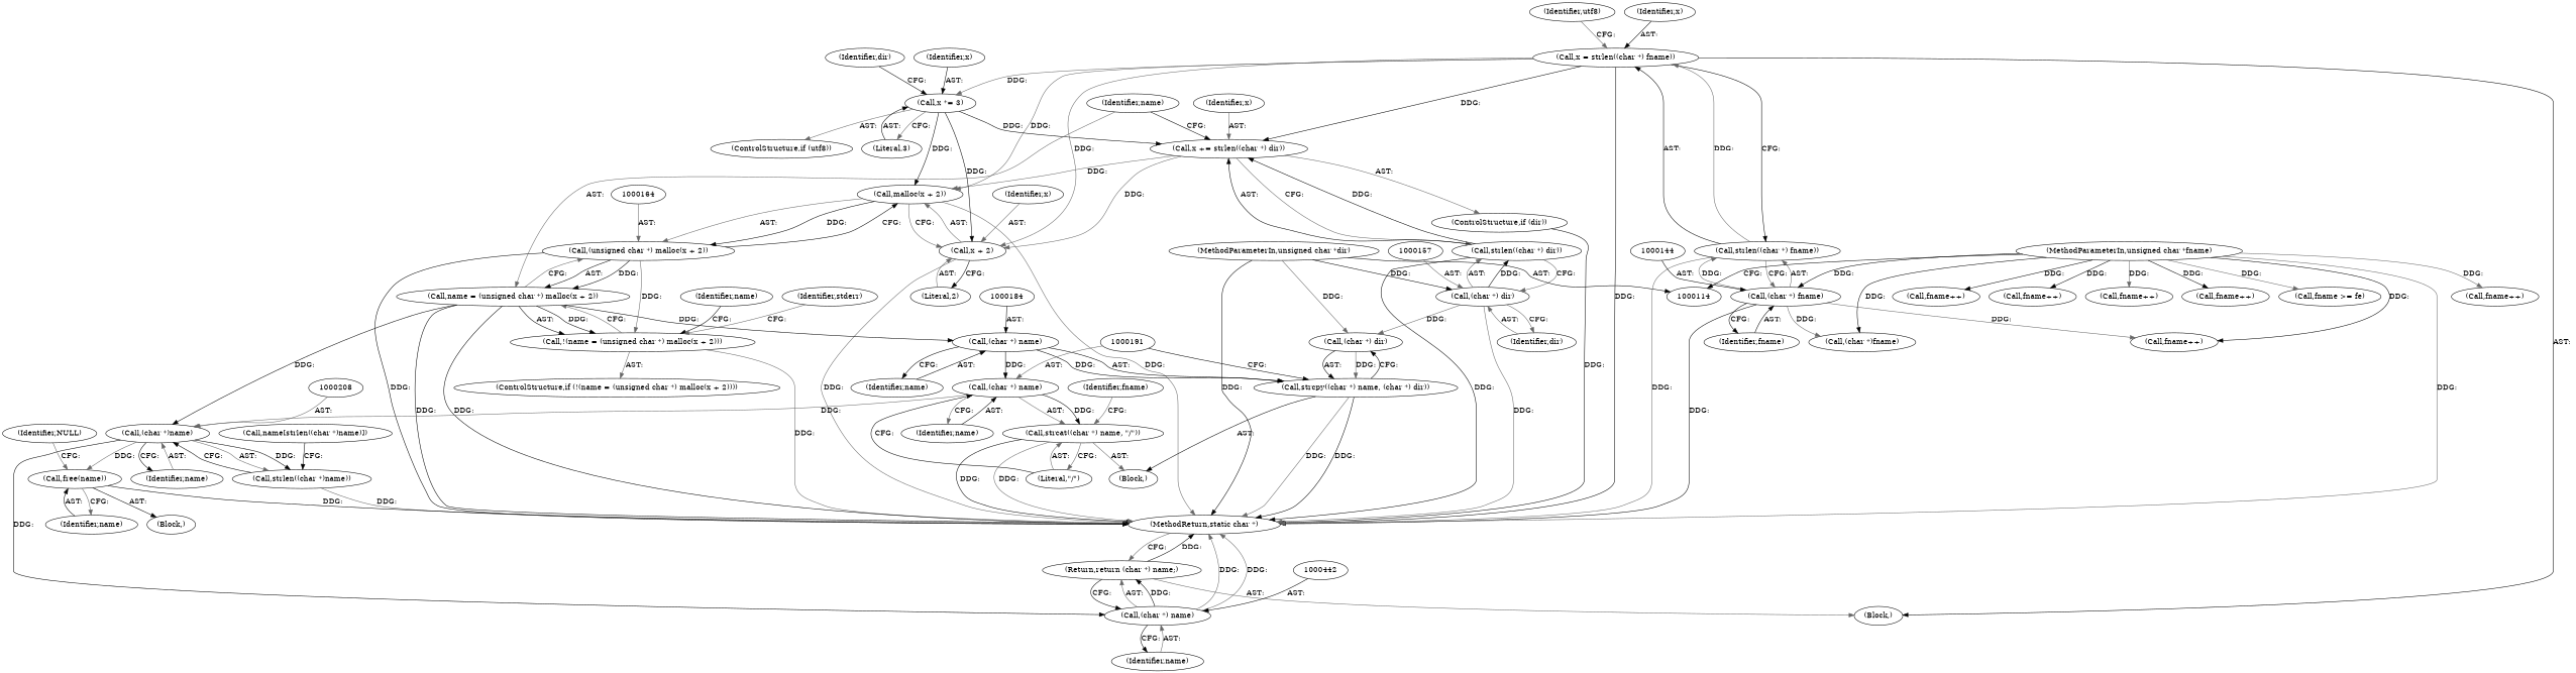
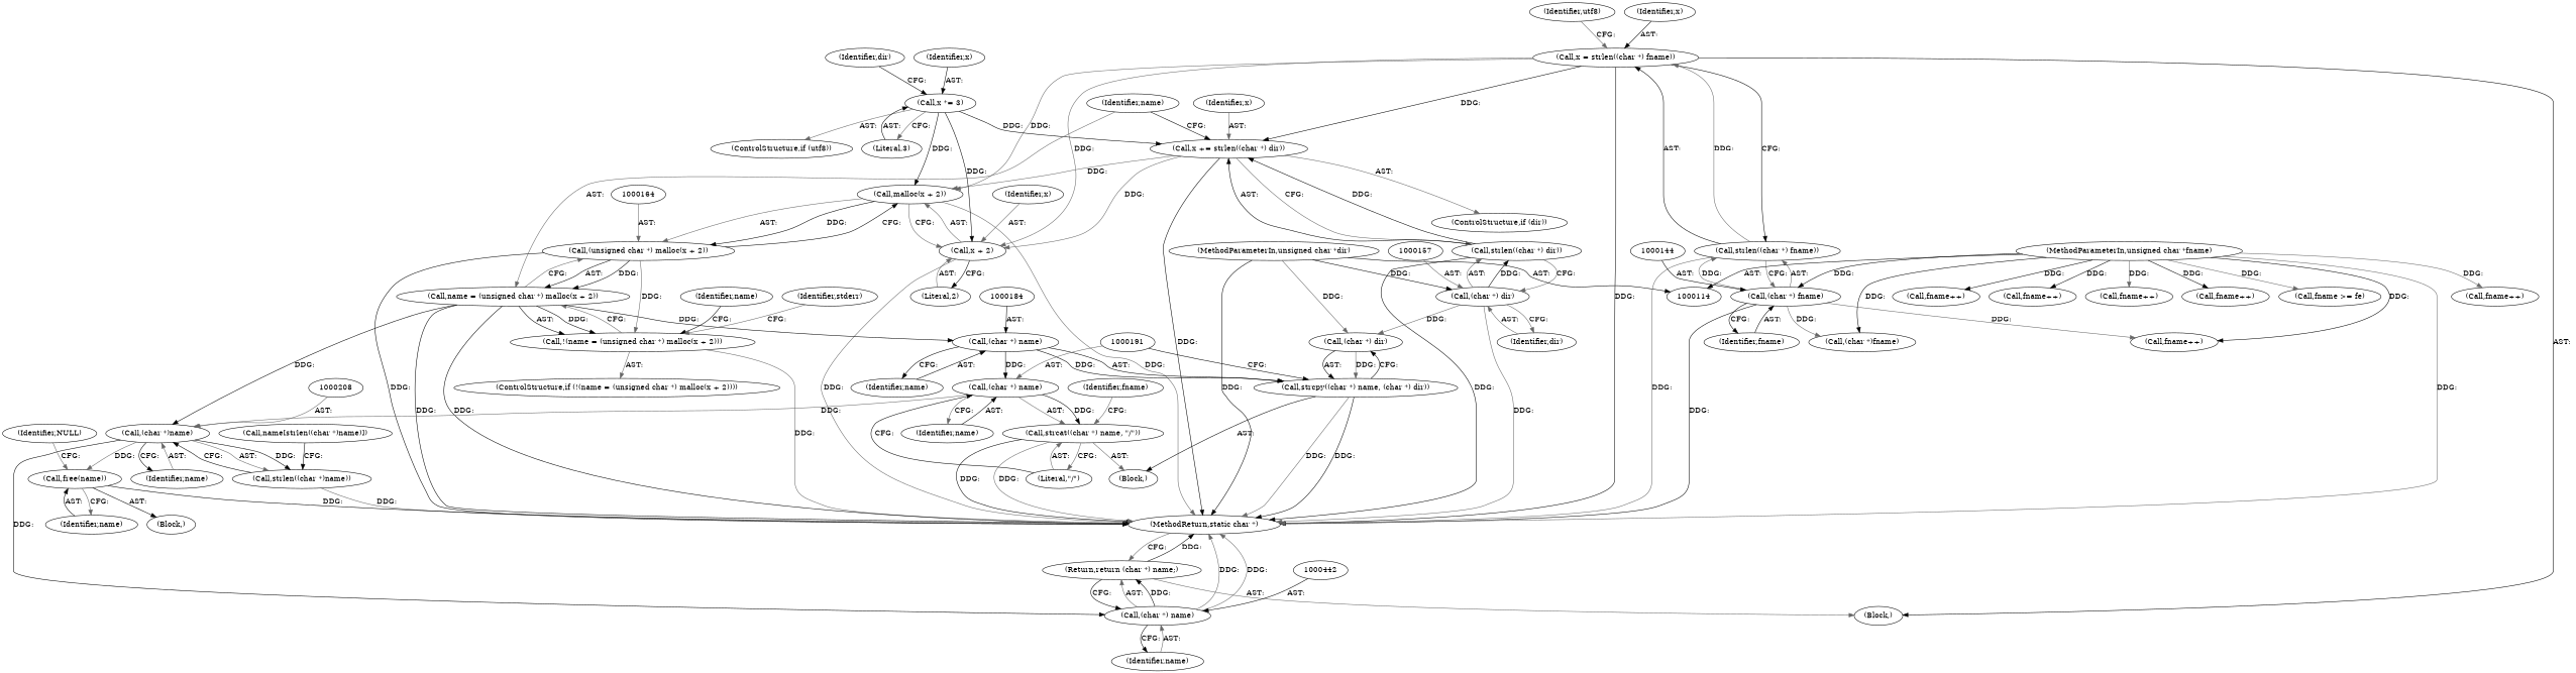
  digraph {
    edge [color=black]
    n1 [label="(Call,x += strlen((char *) dir))"]
    n2 [label="(Call,strlen((char *) dir))"]
    n3 [label="(Call,malloc(x + 2))"]
    n4 [label="(Call,x + 2)"]
    n5 [label="(ControlStructure,if (dir))"]
    n6 [label="(MethodReturn,static char *)"]
    n7 [label="(Call,(char *) dir)"]
    n8 [label="(Call,(unsigned char *) malloc(x + 2))"]
    n9 [label="(Literal,2)"]
    n10 [label="(Return,return (char *) name;)"]
    n11 [label="(Call,(char *) dir)"]
    n12 [label="(Identifier,dir)"]
    n13 [label="(Call,strcpy((char *) name, (char *) dir))"]
    n14 [label="(MethodParameterIn,unsigned char *dir)"]
    1000114
    n16 [label="(Call,x = strlen((char *) fname))"]
    n17 [label="(Call,strlen((char *) fname))"]
    n18 [label="(Call,x *= 3)"]
    n19 [label="(Block,)"]
    n20 [label="(Call,(char *) fname)"]
    n21 [label="(ControlStructure,if (utf8))"]
    n22 [label="(Literal,3)"]
    n23 [label="(Call,(char *)fname)"]
    n24 [label="(Identifier,fname)"]
    n25 [label="(Call,fname++)"]
    n26 [label="(MethodParameterIn,unsigned char *fname)"]
    n27 [label="(Call,fname++)"]
    n28 [label="(Call,fname++)"]
    n29 [label="(Call,fname++)"]
    n30 [label="(Call,fname++)"]
    n31 [label="(Call,fname++)"]
    n32 [label="(Call,fname >= fe)"]
    n33 [label="(Call,!(name = (unsigned char *) malloc(x + 2)))"]
    n34 [label="(Call,name = (unsigned char *) malloc(x + 2))"]
    n35 [label="(ControlStructure,if (!(name = (unsigned char *) malloc(x + 2))))"]
    n36 [label="(Call,(char *) name)"]
    n37 [label="(Call,(char *)name)"]
    n38 [label="(Call,(char *) name)"]
    n39 [label="(Identifier,name)"]
    n40 [label="(Call,strlen((char *)name))"]
    n41 [label="(Call,free(name))"]
    n42 [label="(Call,(char *) name)"]
    n43 [label="(Identifier,name)"]
    n44 [label="(Block,)"]
    n45 [label="(Call,strcat((char *) name, \"/\"))"]
    n46 [label="(Identifier,name)"]
    n47 [label="(Literal,\"/\")"]
    n48 [label="(Block,)"]
    n49 [label="(Identifier,name)"]
    n50 [label="(Identifier,name)"]
    n51 [label="(Call,name[strlen((char *)name)])"]
    n52 [label="(Identifier,name)"]
    n53 [label="(Identifier,x)"]
    n54 [label="(Identifier,x)"]
    n55 [label="(Identifier,utf8)"]
    n56 [label="(Identifier,stderr)"]
    n57 [label="(Identifier,dir)"]
    n58 [label="(Identifier,x)"]
    n59 [label="(Identifier,fname)"]
    n60 [label="(Identifier,name)"]
    n61 [label="(Identifier,x)"]
    n62 [label="(Identifier,NULL)"]
    1000157
    1000144
    1000164
    1000184
    1000191
    1000208
    1000442
    n1 -> n2 [color=gray40 label="CFG: "]
    n1 -> n3 [color=gray40 label="DDG: "]
    n1 -> n4 [color=gray40 label="DDG: "]
    n1 -> n5 [color=gray40 label="AST: "]
-   n5 -> n6 [label="DDG: "]
+   n1 -> n6 [label="DDG: "]
    n2 -> n1 [label="AST: "]
    n2 -> n1 [label="DDG: "]
    n2 -> n6 [label="DDG: "]
    n2 -> n7 [color=gray40 label="CFG: "]
    n3 -> n4 [color=gray40 label="CFG: "]
    n3 -> n6 [color=gray40 label="DDG: "]
    n3 -> n8 [color=gray40 label="AST: "]
    n3 -> n8 [label="DDG: "]
    n4 -> n3 [color=gray40 label="AST: "]
    n4 -> n6 [color=gray40 label="DDG: "]
    n4 -> n9 [label="CFG: "]
    n6 -> n10 [color=gray40 label="CFG: "]
    n7 -> n2 [color=gray40 label="AST: "]
    n7 -> n2 [label="DDG: "]
    n7 -> n6 [color=gray40 label="DDG: "]
    n7 -> n11 [color=gray40 label="DDG: "]
    n7 -> n12 [color=gray40 label="CFG: "]
    n8 -> n3 [label="CFG: "]
    n8 -> n6 [label="DDG: "]
    n8 -> n33 [color=gray40 label="DDG: "]
    n8 -> n34 [label="AST: "]
    n8 -> n34 [label="DDG: "]
    n9 -> n4 [color=gray40 label="AST: "]
    n10 -> n6 [label="DDG: "]
    n10 -> n19 [color=gray40 label="AST: "]
    n10 -> n42 [label="CFG: "]
    n11 -> n13 [label="AST: "]
    n11 -> n13 [color=gray40 label="DDG: "]
    n12 -> n7 [color=gray40 label="AST: "]
    n13 -> n6 [label="DDG: "]
    n13 -> n6 [color=gray40 label="DDG: "]
    n13 -> n11 [label="CFG: "]
    n13 -> n44 [label="AST: "]
    n14 -> n6 [label="DDG: "]
    n14 -> n7 [label="DDG: "]
    n14 -> n11 [color=gray40 label="DDG: "]
    n14 -> 1000114 [label="AST: "]
    n16 -> n1 [label="DDG: "]
    n16 -> n3 [color=gray40 label="DDG: "]
    n16 -> n4 [color=gray40 label="DDG: "]
    n16 -> n6 [label="DDG: "]
    n16 -> n17 [label="CFG: "]
-   n16 -> n18 [color=gray40 label="DDG: "]
    n16 -> n19 [label="AST: "]
    n17 -> n6 [color=gray40 label="DDG: "]
    n17 -> n16 [label="AST: "]
    n17 -> n16 [color=gray40 label="DDG: "]
    n17 -> n20 [color=gray40 label="CFG: "]
    n18 -> n1 [label="DDG: "]
    n18 -> n3 [label="DDG: "]
    n18 -> n4 [label="DDG: "]
    n18 -> n21 [color=gray40 label="AST: "]
    n18 -> n22 [color=gray40 label="CFG: "]
    n20 -> n6 [label="DDG: "]
    n20 -> n17 [color=gray40 label="AST: "]
    n20 -> n17 [color=gray40 label="DDG: "]
    n20 -> n23 [color=gray40 label="DDG: "]
    n20 -> n24 [label="CFG: "]
    n20 -> n25 [color=gray40 label="DDG: "]
    n22 -> n18 [label="AST: "]
    n24 -> n20 [label="AST: "]
    n26 -> n6 [color=gray40 label="DDG: "]
-   n26 -> 1000114 [label="CFG: "]
+   n26 -> 1000114 [label="AST: "]
    n26 -> n20 [label="DDG: "]
    n26 -> n23 [label="DDG: "]
    n26 -> n25 [label="DDG: "]
    n26 -> n27 [color=gray40 label="DDG: "]
    n26 -> n28 [label="DDG: "]
    n26 -> n29 [label="DDG: "]
    n26 -> n30 [color=gray40 label="DDG: "]
    n26 -> n31 [label="DDG: "]
    n26 -> n32 [color=gray40 label="DDG: "]
    n33 -> n6 [color=gray40 label="DDG: "]
    n33 -> n34 [color=gray40 label="CFG: "]
    n33 -> n35 [color=gray40 label="AST: "]
    n34 -> n6 [label="DDG: "]
    n34 -> n6 [label="DDG: "]
    n34 -> n8 [color=gray40 label="CFG: "]
    n34 -> n33 [label="AST: "]
    n34 -> n33 [label="DDG: "]
    n34 -> n36 [label="DDG: "]
    n34 -> n37 [label="DDG: "]
    n36 -> n13 [label="AST: "]
    n36 -> n13 [label="DDG: "]
    n36 -> n38 [label="DDG: "]
    n36 -> n39 [label="CFG: "]
    n37 -> n40 [color=gray40 label="AST: "]
    n37 -> n40 [label="DDG: "]
    n37 -> n41 [color=gray40 label="DDG: "]
    n37 -> n42 [label="DDG: "]
    n37 -> n43 [label="CFG: "]
    n38 -> n37 [color=gray40 label="DDG: "]
    n38 -> n45 [color=gray40 label="AST: "]
    n38 -> n45 [label="DDG: "]
    n38 -> n46 [color=gray40 label="CFG: "]
    n39 -> n36 [label="AST: "]
    n40 -> n6 [color=gray40 label="DDG: "]
    n40 -> n37 [label="CFG: "]
    n41 -> n6 [label="DDG: "]
    n41 -> n48 [label="AST: "]
    n41 -> n49 [color=gray40 label="CFG: "]
    n42 -> n6 [color=gray40 label="DDG: "]
    n42 -> n6 [color=gray40 label="DDG: "]
    n42 -> n10 [color=gray40 label="AST: "]
    n42 -> n10 [label="DDG: "]
    n42 -> n50 [label="CFG: "]
    n43 -> n37 [color=gray40 label="AST: "]
    n45 -> n6 [label="DDG: "]
    n45 -> n6 [color=gray40 label="DDG: "]
    n45 -> n44 [color=gray40 label="AST: "]
    n45 -> n47 [color=gray40 label="CFG: "]
    n46 -> n38 [label="AST: "]
    n47 -> n38 [label="CFG: "]
    n47 -> n45 [color=gray40 label="AST: "]
    n49 -> n41 [label="AST: "]
    n50 -> n42 [color=gray40 label="AST: "]
    n51 -> n40 [label="CFG: "]
    n52 -> n33 [label="CFG: "]
    n53 -> n1 [color=gray40 label="AST: "]
    n54 -> n4 [color=gray40 label="AST: "]
    n55 -> n16 [color=gray40 label="CFG: "]
    n56 -> n33 [color=gray40 label="CFG: "]
    n57 -> n18 [label="CFG: "]
    n58 -> n18 [label="AST: "]
    n59 -> n45 [color=gray40 label="CFG: "]
    n60 -> n1 [label="CFG: "]
    n60 -> n34 [color=gray40 label="AST: "]
    n61 -> n16 [label="AST: "]
    n62 -> n41 [color=gray40 label="CFG: "]
    1000157 -> n7 [color=gray40 label="AST: "]
    1000144 -> n20 [label="AST: "]
    1000164 -> n8 [color=gray40 label="AST: "]
    1000184 -> n36 [label="AST: "]
    1000191 -> n13 [label="CFG: "]
    1000191 -> n38 [color=gray40 label="AST: "]
    1000208 -> n37 [color=gray40 label="AST: "]
    1000442 -> n42 [label="AST: "]
  }
